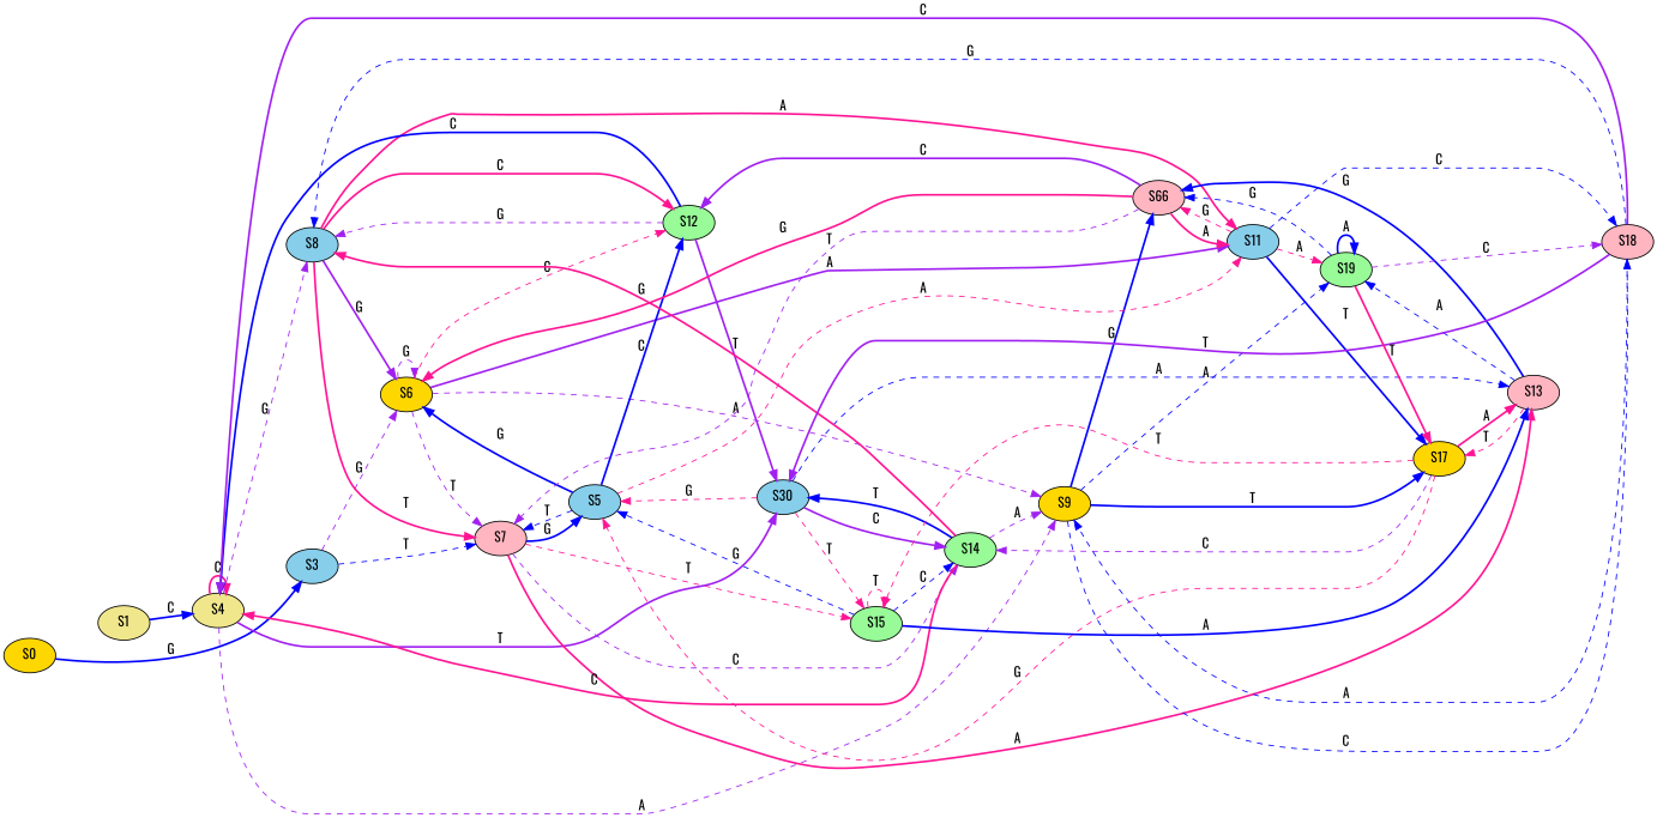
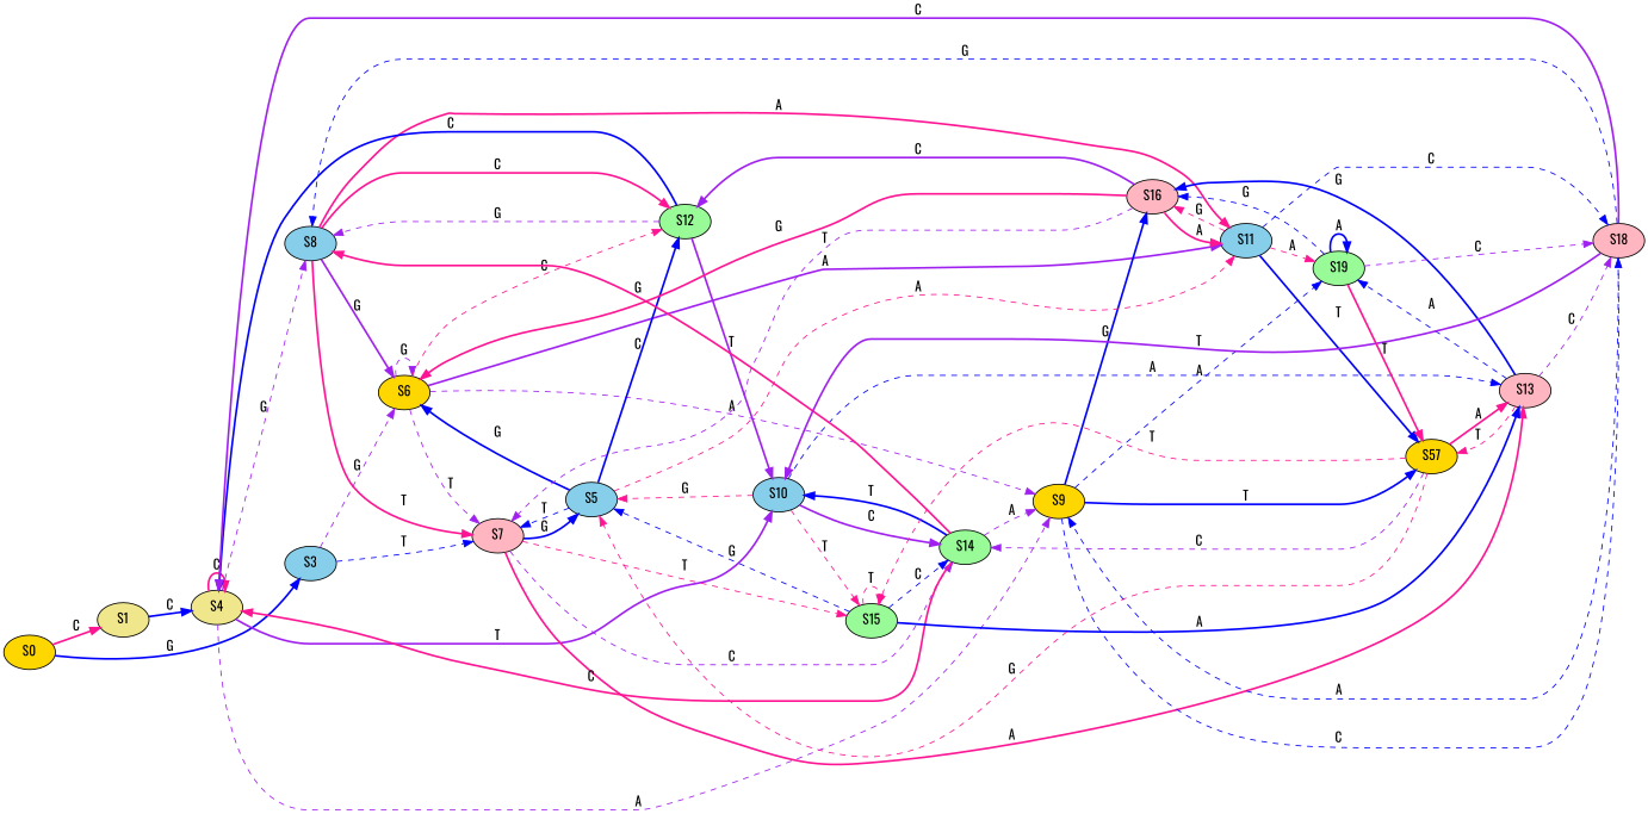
  strict digraph {
    fontname=Oswald
    rankdir=LR
    node [fillcolor=skyblue fontname=Oswald style=filled]
    edge [color=blue fontname=Oswald style=dashed]
    S0 [fillcolor=gold]
    S1 [fillcolor=khaki]
    S3
    S4 [fillcolor=khaki]
    S6 [fillcolor=gold]
    S7 [fillcolor=lightpink]
    S8
    S9 [fillcolor=gold]
-   S10 [label=S30]
+   S10
    S5
    S11
    S12 [fillcolor=palegreen]
    S13 [fillcolor=lightpink]
    S14 [fillcolor=palegreen]
    S15 [fillcolor=palegreen]
-   S16 [fillcolor=lightpink label=S66]
-   S17 [fillcolor=gold]
+   S16 [fillcolor=lightpink]
+   S17 [fillcolor=gold label=S57]
    S18 [fillcolor=lightpink]
    S19 [fillcolor=palegreen]
+   S0 -> S1 [color=deeppink label=C style=bold]
    S0 -> S3 [label=G style=bold]
    S1 -> S4 [label=C style=bold]
    S3 -> S6 [color=purple label=G]
    S3 -> S7 [label=T]
    S4 -> S4 [color=deeppink label=C style=bold]
    S4 -> S8 [color=purple label=G]
    S4 -> S9 [color=purple label=A]
    S4 -> S10 [color=purple label=T style=bold]
    S6 -> S6 [color=purple label=G]
    S6 -> S7 [color=purple label=T]
    S6 -> S9 [color=purple label=A]
    S6 -> S11 [color=purple label=A style=bold]
    S6 -> S12 [color=deeppink label=C]
    S7 -> S5 [label=G style=bold]
    S7 -> S13 [color=deeppink label=A style=bold]
    S7 -> S14 [color=purple label=C]
    S7 -> S15 [color=deeppink label=T]
    S8 -> S6 [color=purple label=G style=bold]
    S8 -> S7 [color=deeppink label=T style=bold]
    S8 -> S11 [color=deeppink label=A style=bold]
    S8 -> S12 [color=deeppink label=C style=bold]
    S9 -> S16 [label=G style=bold]
    S9 -> S17 [label=T style=bold]
    S9 -> S18 [label=C]
    S9 -> S19 [label=A]
    S10 -> S5 [color=deeppink label=G]
    S10 -> S13 [label=A]
    S10 -> S14 [color=purple label=C style=bold]
    S10 -> S15 [color=deeppink label=T]
    S5 -> S6 [label=G style=bold]
    S5 -> S7 [label=T]
    S5 -> S11 [color=deeppink label=A]
    S5 -> S12 [label=C style=bold]
    S11 -> S16 [color=deeppink label=G]
    S11 -> S17 [label=T style=bold]
    S11 -> S18 [label=C]
    S11 -> S19 [color=deeppink label=A]
    S12 -> S4 [label=C style=bold]
    S12 -> S8 [color=purple label=G]
    S12 -> S10 [color=purple label=T style=bold]
    S13 -> S16 [label=G style=bold]
    S13 -> S17 [color=deeppink label=T]
+   S13 -> S18 [color=purple label=C]
    S13 -> S19 [label=A]
    S14 -> S4 [color=deeppink label=C style=bold]
    S14 -> S8 [color=deeppink label=G style=bold]
    S14 -> S9 [color=purple label=A]
    S14 -> S10 [label=T style=bold]
    S15 -> S5 [label=G]
    S15 -> S13 [label=A style=bold]
    S15 -> S14 [label=C]
    S15 -> S15 [color=deeppink label=T]
    S16 -> S6 [color=deeppink label=G style=bold]
    S16 -> S7 [color=purple label=T]
    S16 -> S11 [color=deeppink label=A style=bold]
    S16 -> S12 [color=purple label=C style=bold]
    S17 -> S5 [color=deeppink label=G]
    S17 -> S13 [color=deeppink label=A style=bold]
    S17 -> S14 [color=purple label=C]
    S17 -> S15 [color=deeppink label=T]
    S18 -> S4 [color=purple label=C style=bold]
    S18 -> S8 [label=G]
    S18 -> S9 [label=A]
    S18 -> S10 [color=purple label=T style=bold]
    S19 -> S16 [label=G]
    S19 -> S17 [color=deeppink label=T style=bold]
    S19 -> S18 [color=purple label=C]
    S19 -> S19 [label=A style=bold]
  }
